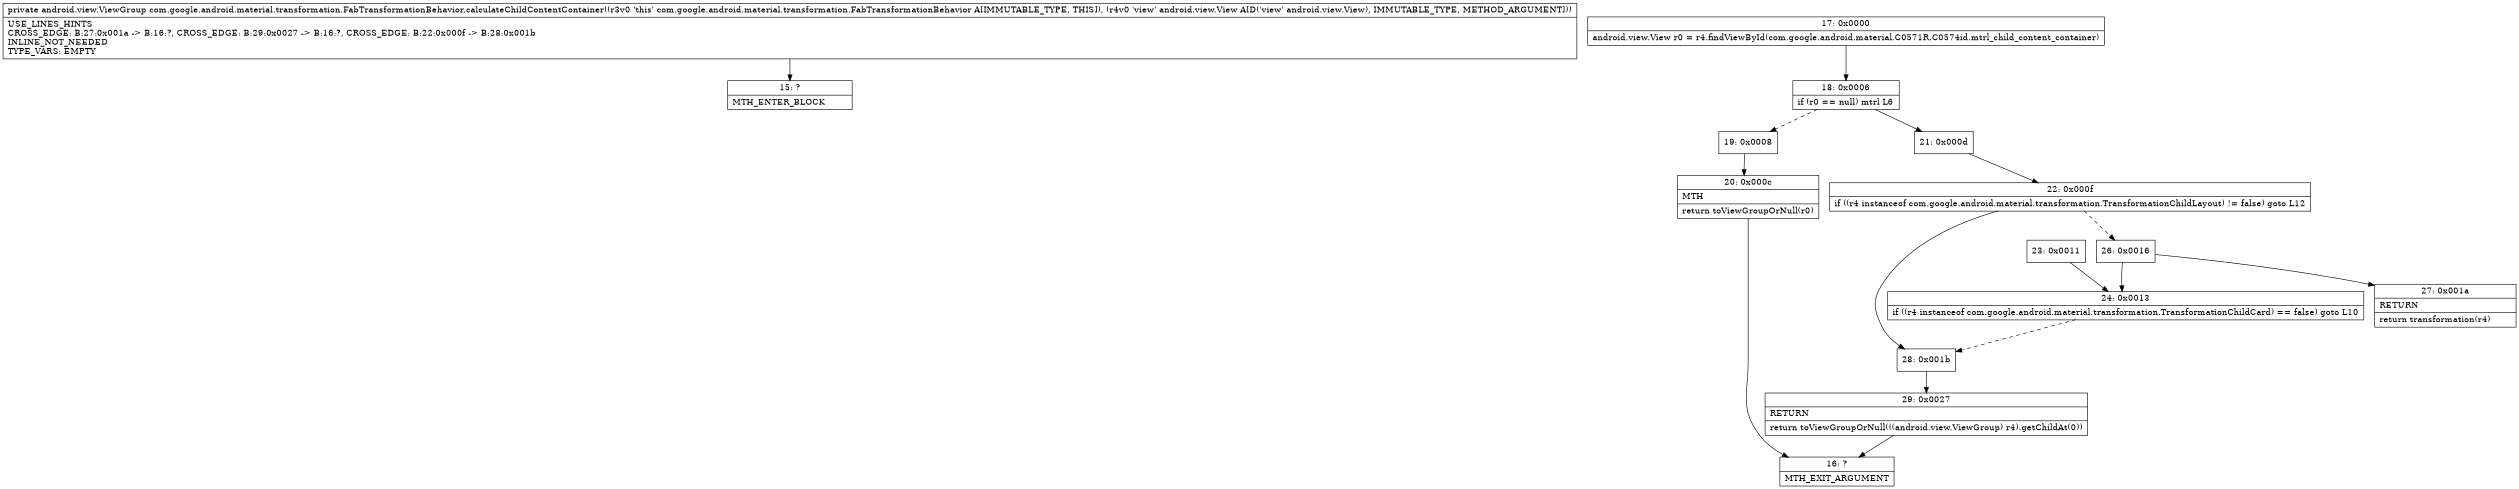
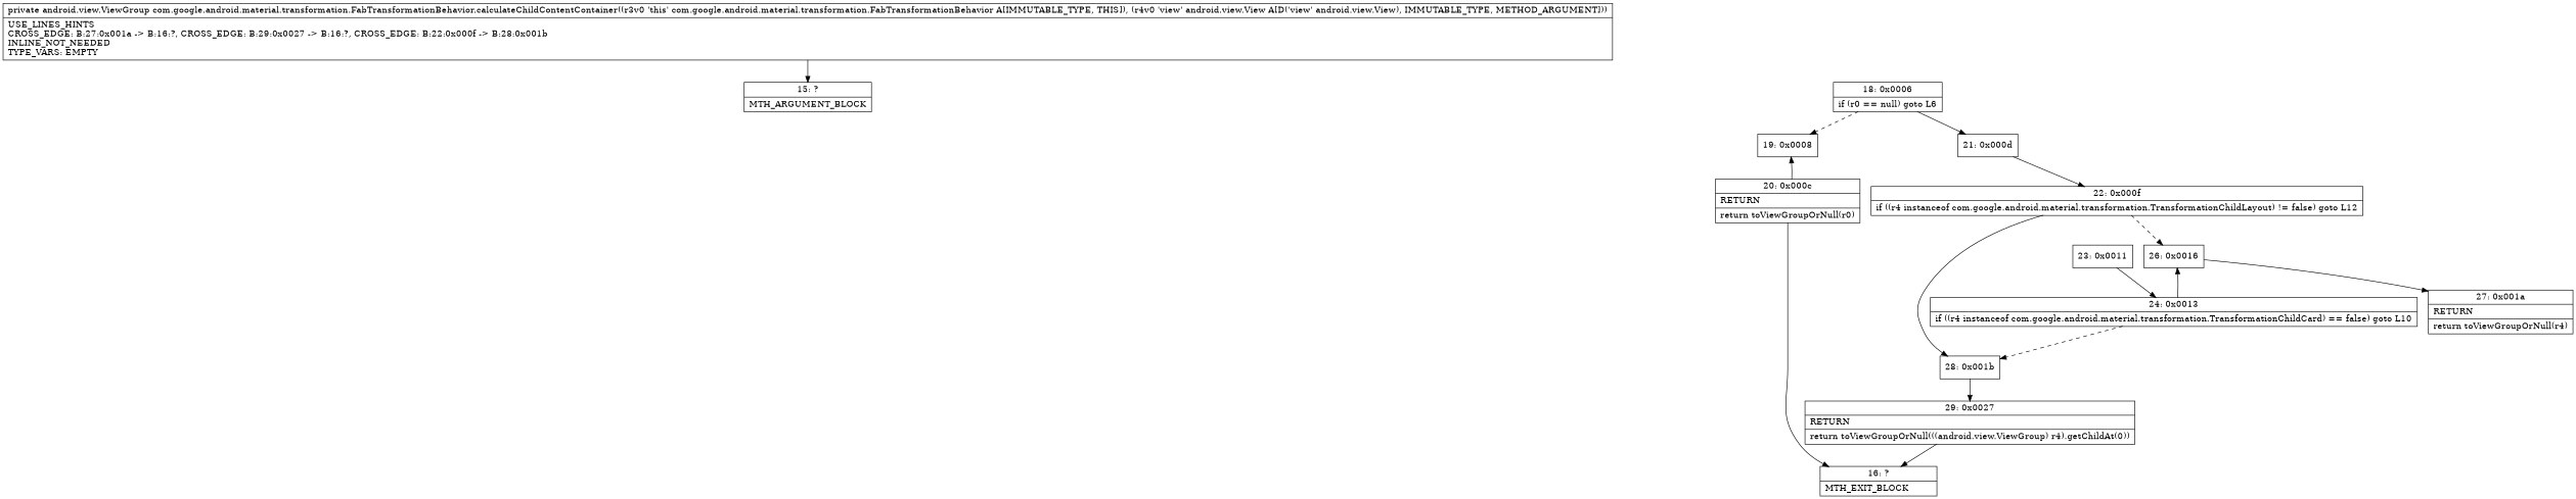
  digraph {
    node [shape=record]
-   n1 [label="{15\:\ ?|MTH_ENTER_BLOCK\l}"]
-   n2 [label="{17\:\ 0x0000|android.view.View r0 = r4.findViewById(com.google.android.material.C0571R.C0574id.mtrl_child_content_container)\l}"]
-   n3 [label="{18\:\ 0x0006|if (r0 == null) mtrl L6\l}"]
+   n1 [label="{15\:\ ?|MTH_ARGUMENT_BLOCK\l}"]
+   n3 [label="{18\:\ 0x0006|if (r0 == null) goto L6\l}"]
    n4 [label="{19\:\ 0x0008}"]
    n5 [label="{21\:\ 0x000d}"]
-   n6 [label="{20\:\ 0x000c|MTH\l|return toViewGroupOrNull(r0)\l}"]
+   n6 [label="{20\:\ 0x000c|RETURN\l|return toViewGroupOrNull(r0)\l}"]
    n7 [label="{22\:\ 0x000f|if ((r4 instanceof com.google.android.material.transformation.TransformationChildLayout) != false) goto L12\l}"]
-   n8 [label="{16\:\ ?|MTH_EXIT_ARGUMENT\l}"]
+   n8 [label="{16\:\ ?|MTH_EXIT_BLOCK\l}"]
    n9 [label="{28\:\ 0x001b}"]
    n10 [label="{26\:\ 0x0016}"]
    n11 [label="{23\:\ 0x0011}"]
    n12 [label="{24\:\ 0x0013|if ((r4 instanceof com.google.android.material.transformation.TransformationChildCard) == false) goto L10\l}"]
    n13 [label="{29\:\ 0x0027|RETURN\l|return toViewGroupOrNull(((android.view.ViewGroup) r4).getChildAt(0))\l}"]
-   n14 [label="{27\:\ 0x001a|RETURN\l|return transformation(r4)\l}"]
+   n14 [label="{27\:\ 0x001a|RETURN\l|return toViewGroupOrNull(r4)\l}"]
    n15 [label="{private android.view.ViewGroup com.google.android.material.transformation.FabTransformationBehavior.calculateChildContentContainer((r3v0 'this' com.google.android.material.transformation.FabTransformationBehavior A[IMMUTABLE_TYPE, THIS]), (r4v0 'view' android.view.View A[D('view' android.view.View), IMMUTABLE_TYPE, METHOD_ARGUMENT]))  | USE_LINES_HINTS\lCROSS_EDGE: B:27:0x001a \-\> B:16:?, CROSS_EDGE: B:29:0x0027 \-\> B:16:?, CROSS_EDGE: B:22:0x000f \-\> B:28:0x001b\lINLINE_NOT_NEEDED\lTYPE_VARS: EMPTY\l}"]
-   n2 -> n3
    n3 -> n4 [style=dashed]
    n3 -> n5
-   n4 -> n6
+   n6 -> n4
    n5 -> n7
    n6 -> n8
    n7 -> n9
    n7 -> n10 [style=dashed]
    n9 -> n13
    n10 -> n14
    n11 -> n12
    n12 -> n9 [style=dashed]
-   n10 -> n12
+   n12 -> n10
    n13 -> n8
    n15 -> n1
  }
